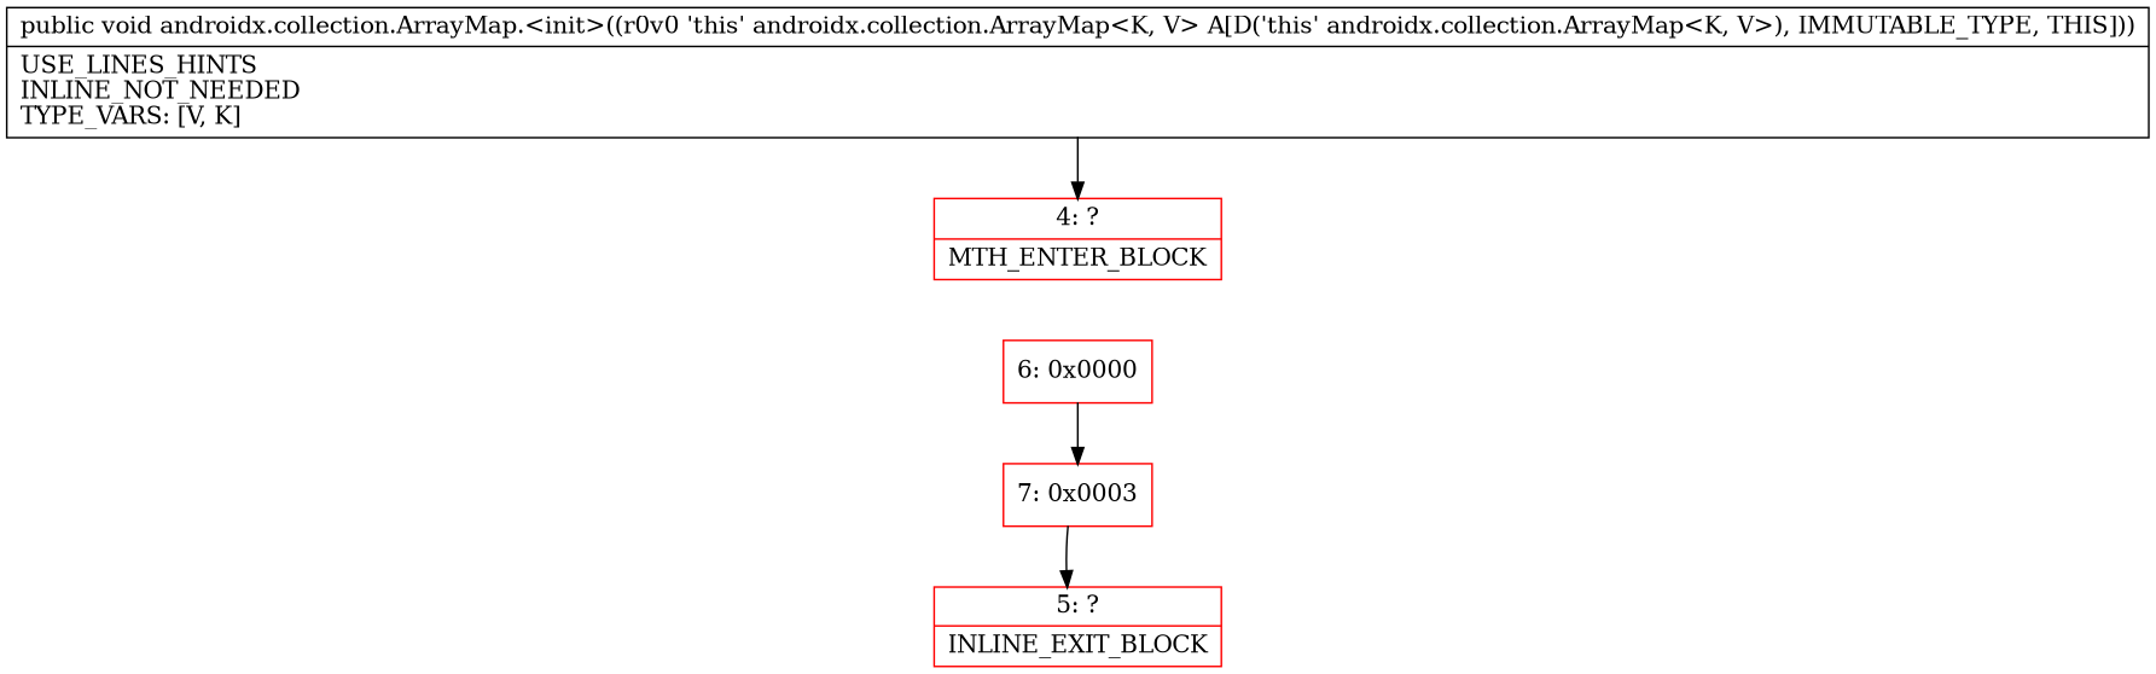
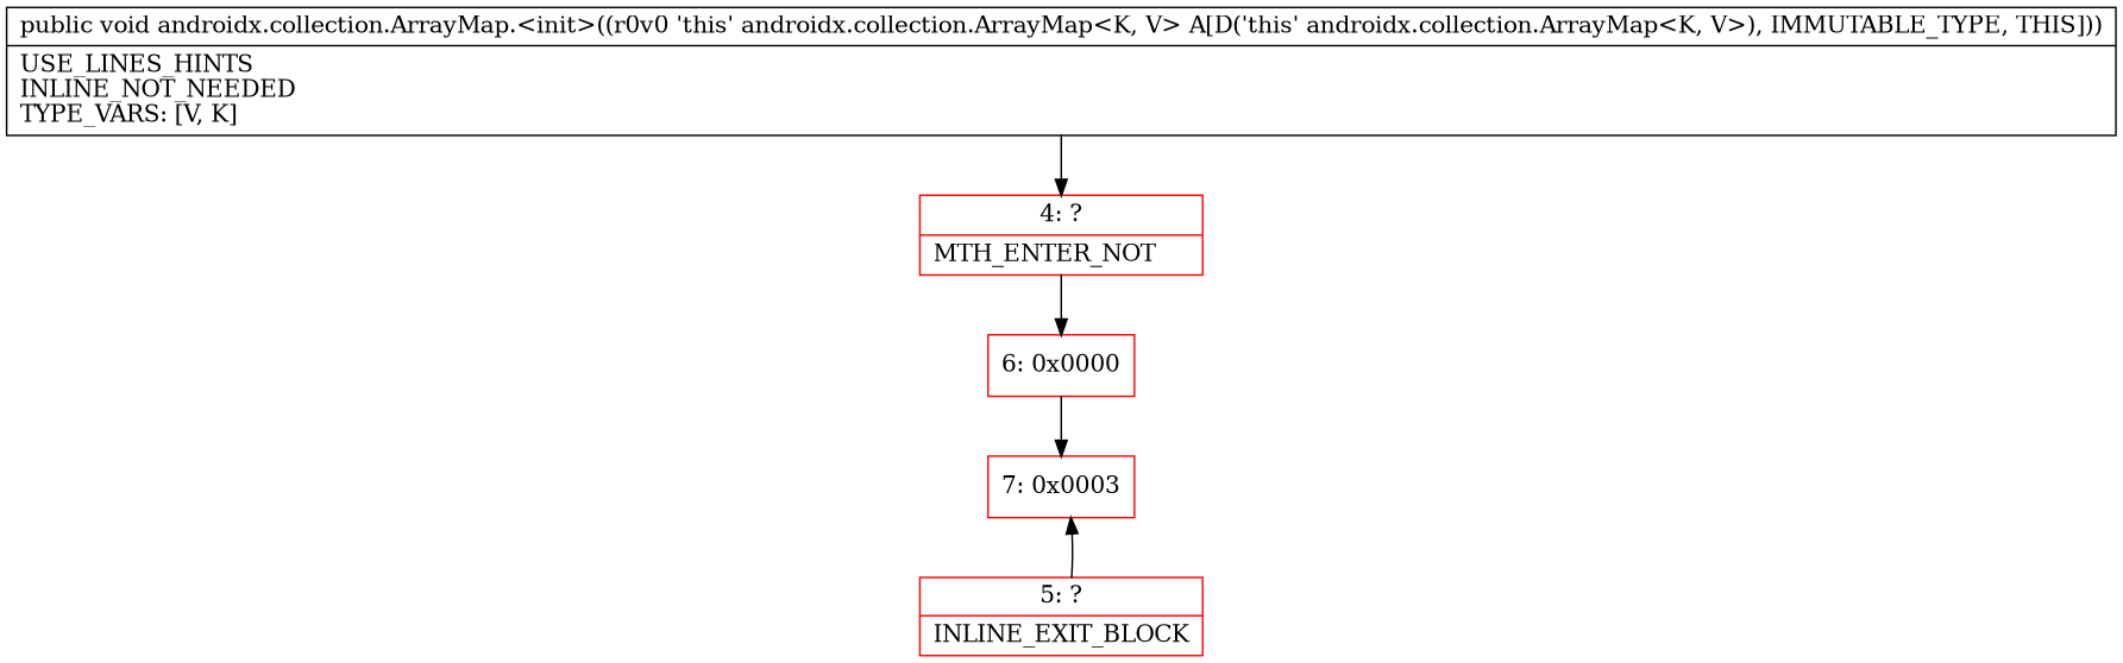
  digraph {
    node [color=red shape=record]
-   n1 [label="{4\:\ ?|MTH_ENTER_BLOCK\l}"]
+   n1 [label="{4\:\ ?|MTH_ENTER_NOT\l}"]
    n2 [label="{6\:\ 0x0000}"]
    n3 [label="{7\:\ 0x0003}"]
    n4 [label="{5\:\ ?|INLINE_EXIT_BLOCK\l}"]
    n5 [label="{public void androidx.collection.ArrayMap.\<init\>((r0v0 'this' androidx.collection.ArrayMap\<K, V\> A[D('this' androidx.collection.ArrayMap\<K, V\>), IMMUTABLE_TYPE, THIS]))  | USE_LINES_HINTS\lINLINE_NOT_NEEDED\lTYPE_VARS: [V, K]\l}" color=""]
    subgraph cluster_1 {
      label="R(0)"
    }
+   n1 -> n2
    n2 -> n3
-   n3 -> n4
+   n4 -> n3
    n5 -> n1
  }
